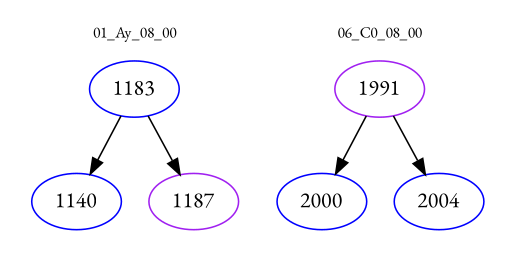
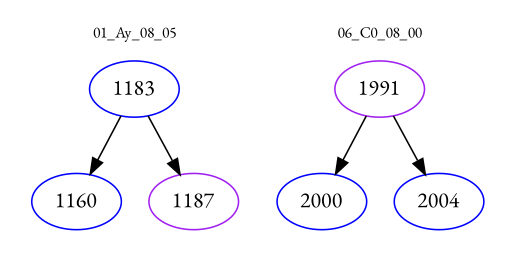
  digraph {
    fontname="EB Garamond"
    node [color=blue fontname="EB Garamond"]
    edge [color=black fontname="EB Garamond"]
    n1 [label=1183]
-   n2 [label=1140]
+   n2 [label=1160]
    n3 [color=purple label=1187]
    n4 [color=purple label=1991]
    n5 [label=2000]
    n6 [label=2004]
    subgraph cluster_1 {
      color=white
      fontsize=10
-     label="01_Ay_08_00"
+     label="01_Ay_08_05"
      n1
      n2
      n3
    }
    subgraph cluster_2 {
      color=white
      fontsize=10
      label="06_C0_08_00"
      n4
      n5
      n6
    }
    n1 -> n2
    n1 -> n3
    n4 -> n5
    n4 -> n6
  }
